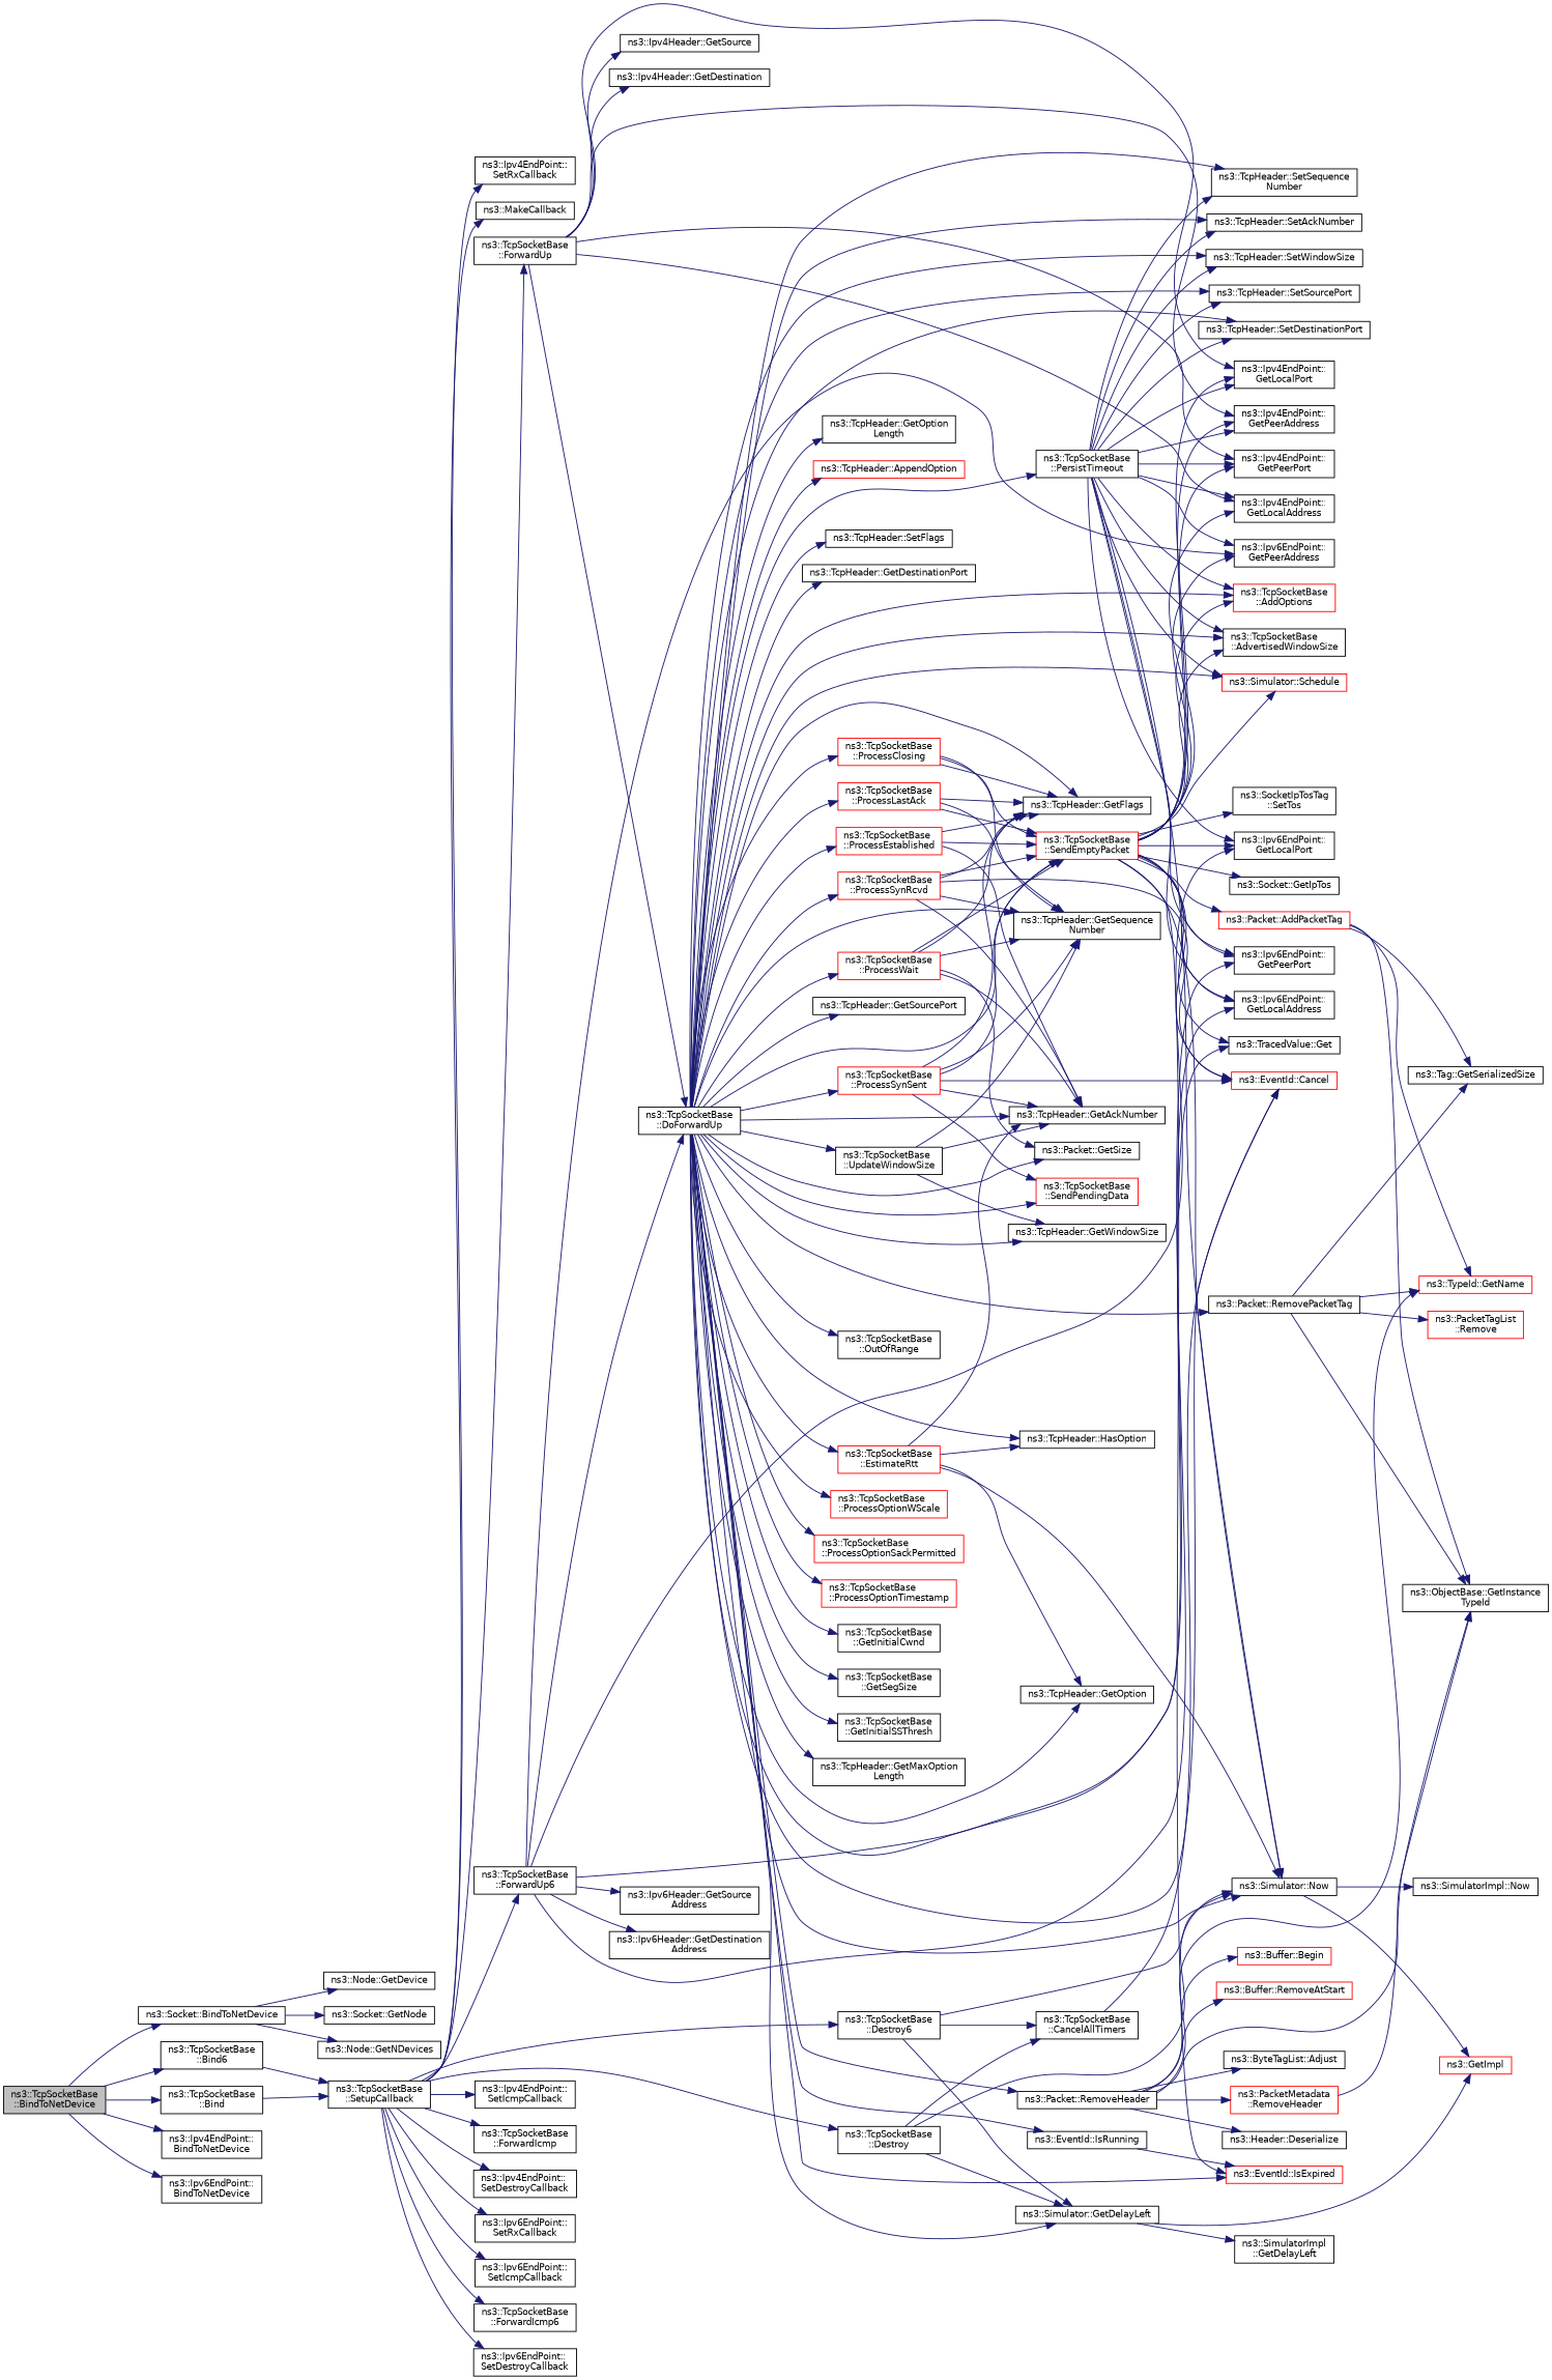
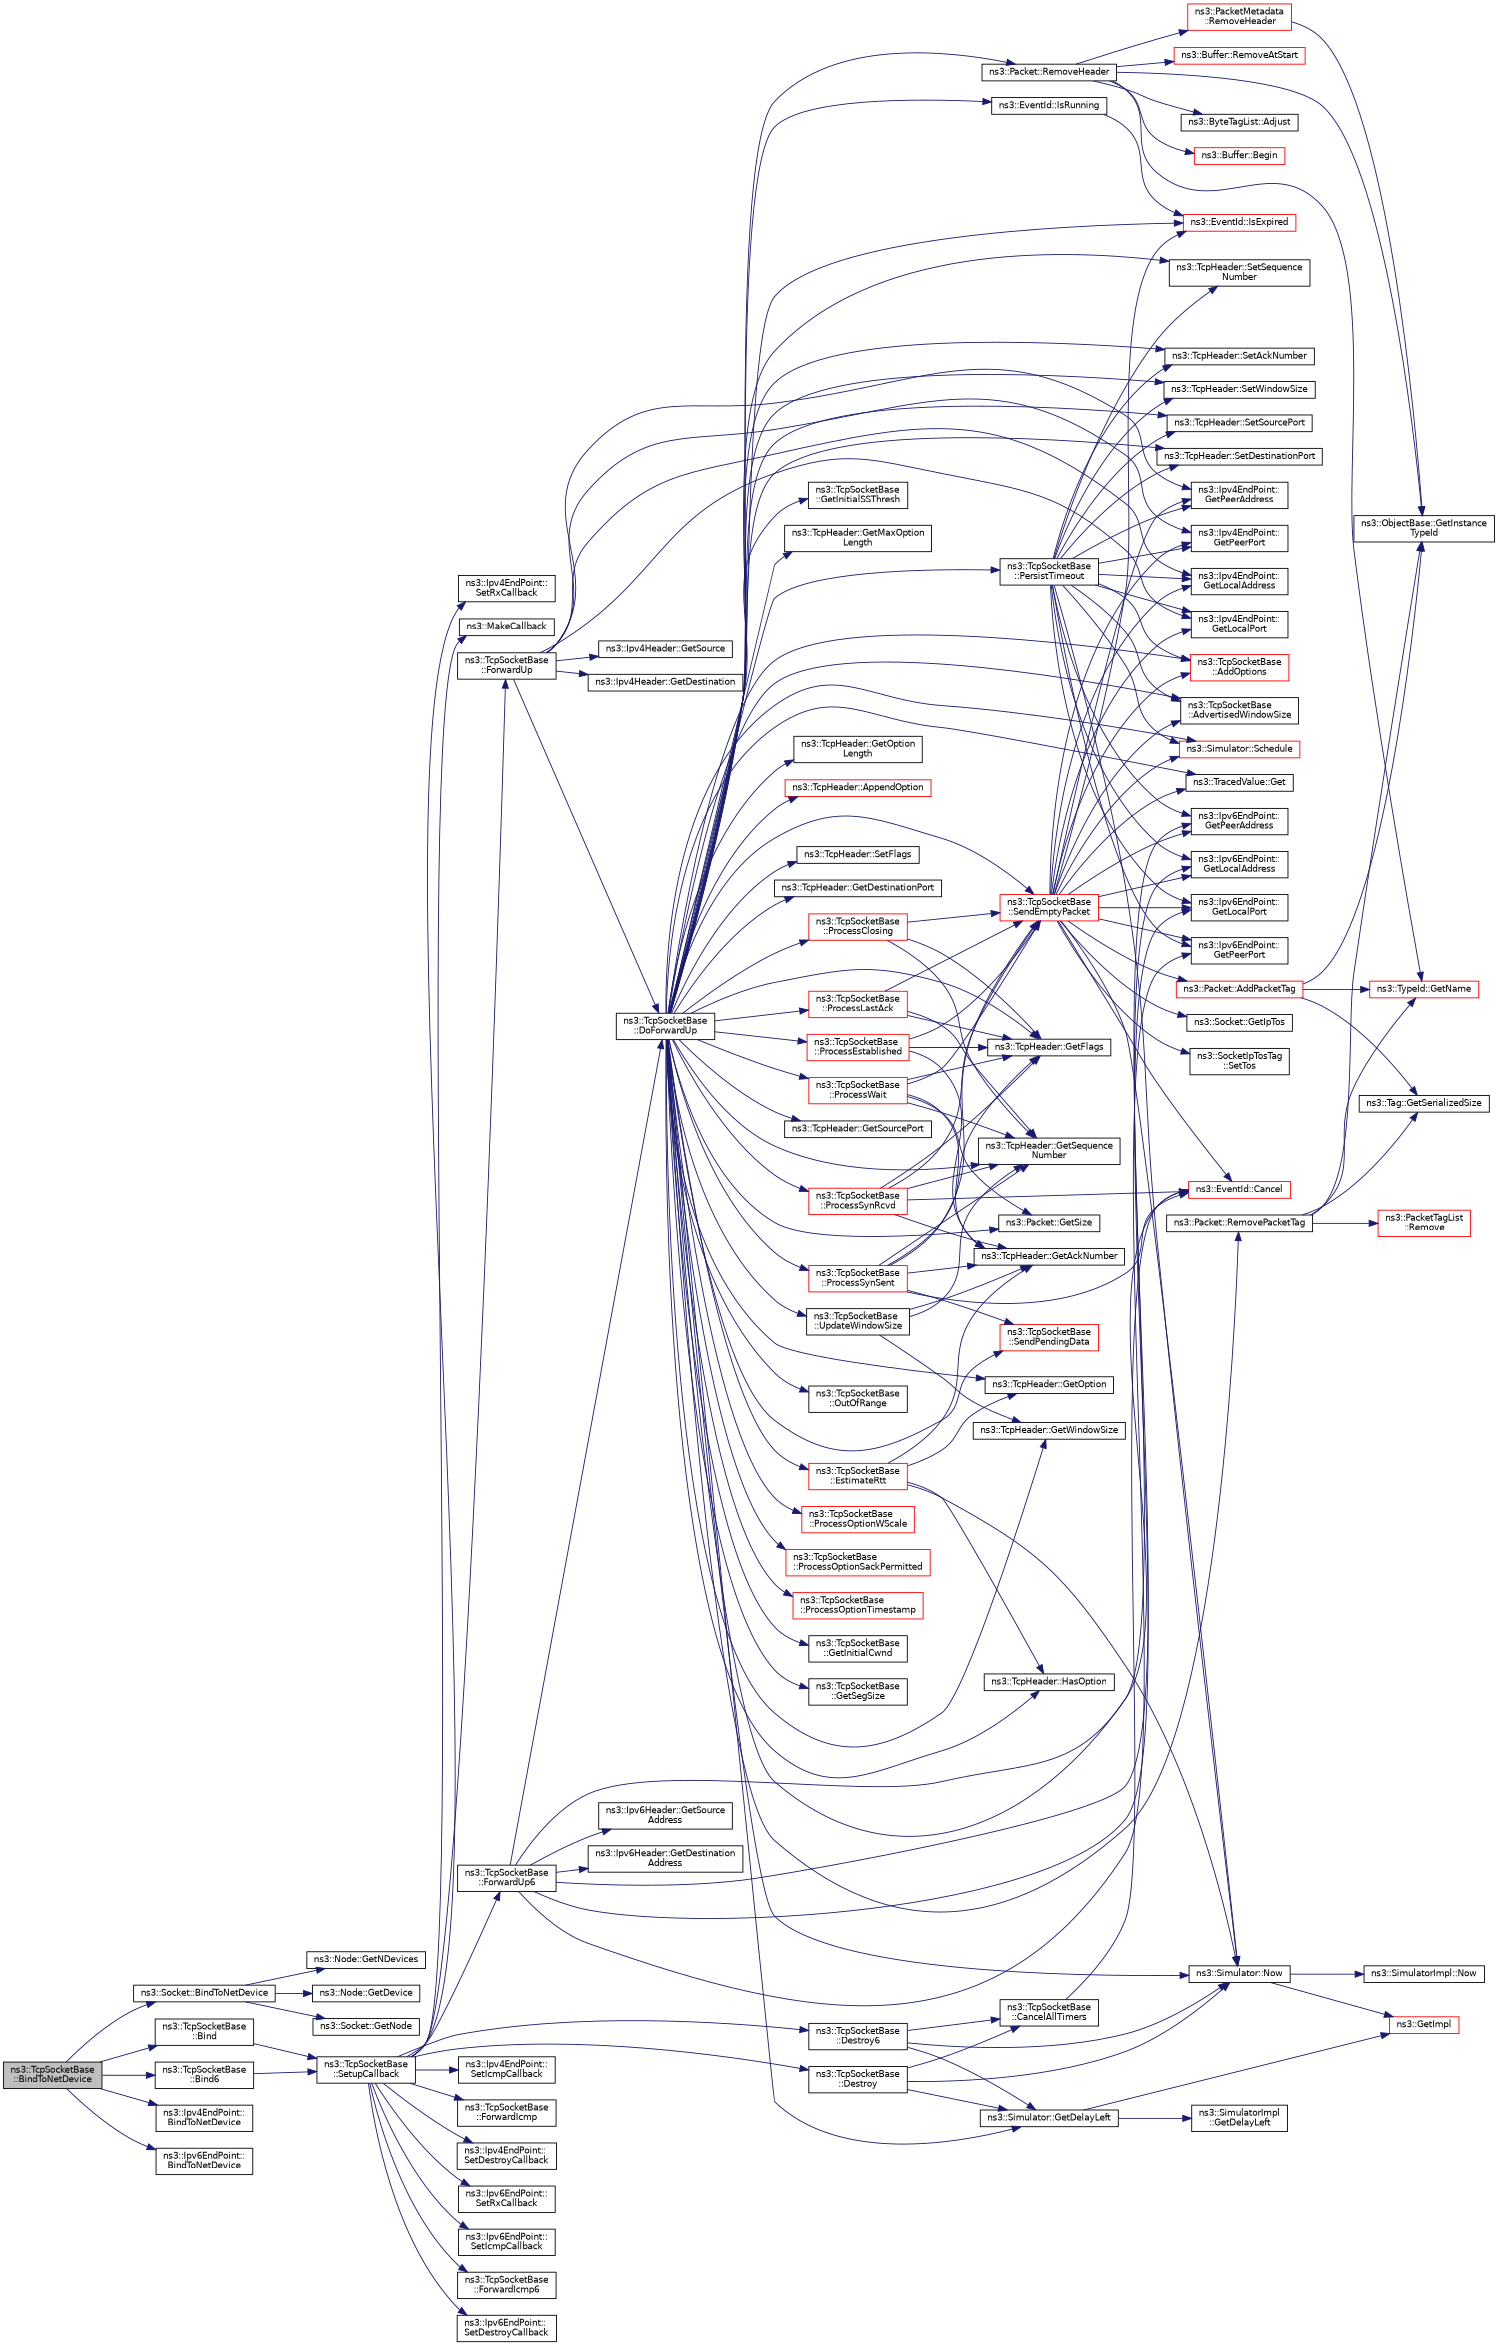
  digraph {
    rankdir=LR
    node [color=black fillcolor=white fontname=Helvetica fontsize=10 shape=record style=filled]
    edge [color=midnightblue fontname=Helvetica fontsize=10 labelfontname=Helvetica labelfontsize=10 style=solid]
    n1 [fillcolor=grey75 fontcolor=black height=0.2 label="ns3::TcpSocketBase\l::BindToNetDevice" width=0.4]
    n2 [height=0.2 label="ns3::Socket::BindToNetDevice" width=0.4]
    n3 [height=0.2 label="ns3::TcpSocketBase\l::Bind" width=0.4]
    n4 [height=0.2 label="ns3::Ipv4EndPoint::\lBindToNetDevice" width=0.4]
    n5 [height=0.2 label="ns3::TcpSocketBase\l::Bind6" width=0.4]
    n6 [height=0.2 label="ns3::Ipv6EndPoint::\lBindToNetDevice" width=0.4]
    n7 [height=0.2 label="ns3::Socket::GetNode" width=0.4]
    n8 [height=0.2 label="ns3::Node::GetNDevices" width=0.4]
    n9 [height=0.2 label="ns3::Node::GetDevice" width=0.4]
    n10 [height=0.2 label="ns3::TcpSocketBase\l::SetupCallback" width=0.4]
    n11 [height=0.2 label="ns3::Ipv4EndPoint::\lSetRxCallback" width=0.4]
    n12 [height=0.2 label="ns3::MakeCallback" width=0.4]
    n13 [height=0.2 label="ns3::TcpSocketBase\l::ForwardUp" width=0.4]
    n14 [height=0.2 label="ns3::Ipv4EndPoint::\lSetIcmpCallback" width=0.4]
    n15 [height=0.2 label="ns3::TcpSocketBase\l::ForwardIcmp" width=0.4]
    n16 [height=0.2 label="ns3::Ipv4EndPoint::\lSetDestroyCallback" width=0.4]
    n17 [height=0.2 label="ns3::TcpSocketBase\l::Destroy" width=0.4]
    n18 [height=0.2 label="ns3::Ipv6EndPoint::\lSetRxCallback" width=0.4]
    n19 [height=0.2 label="ns3::TcpSocketBase\l::ForwardUp6" width=0.4]
    n20 [height=0.2 label="ns3::Ipv6EndPoint::\lSetIcmpCallback" width=0.4]
    n21 [height=0.2 label="ns3::TcpSocketBase\l::ForwardIcmp6" width=0.4]
    n22 [height=0.2 label="ns3::Ipv6EndPoint::\lSetDestroyCallback" width=0.4]
    n23 [height=0.2 label="ns3::TcpSocketBase\l::Destroy6" width=0.4]
    n24 [height=0.2 label="ns3::Ipv4EndPoint::\lGetPeerAddress" width=0.4]
    n25 [height=0.2 label="ns3::Ipv4EndPoint::\lGetPeerPort" width=0.4]
    n26 [height=0.2 label="ns3::Ipv4EndPoint::\lGetLocalAddress" width=0.4]
    n27 [height=0.2 label="ns3::Ipv4EndPoint::\lGetLocalPort" width=0.4]
    n28 [height=0.2 label="ns3::Ipv4Header::GetSource" width=0.4]
    n29 [height=0.2 label="ns3::Ipv4Header::GetDestination" width=0.4]
    n30 [height=0.2 label="ns3::TcpSocketBase\l::DoForwardUp" width=0.4]
    n31 [height=0.2 label="ns3::Simulator::Now" width=0.4]
    n32 [height=0.2 label="ns3::Simulator::GetDelayLeft" width=0.4]
    n33 [height=0.2 label="ns3::TcpSocketBase\l::CancelAllTimers" width=0.4]
    n34 [height=0.2 label="ns3::Ipv6EndPoint::\lGetLocalPort" width=0.4]
    n35 [height=0.2 label="ns3::Ipv6EndPoint::\lGetPeerPort" width=0.4]
    n36 [height=0.2 label="ns3::Ipv6EndPoint::\lGetLocalAddress" width=0.4]
    n37 [height=0.2 label="ns3::Ipv6EndPoint::\lGetPeerAddress" width=0.4]
    n38 [height=0.2 label="ns3::Ipv6Header::GetSource\lAddress" width=0.4]
    n39 [height=0.2 label="ns3::Ipv6Header::GetDestination\lAddress" width=0.4]
    n40 [height=0.2 label="ns3::Packet::RemovePacketTag" width=0.4]
    n41 [height=0.2 label="ns3::Packet::RemoveHeader" width=0.4]
    n42 [height=0.2 label="ns3::TcpHeader::GetSequence\lNumber" width=0.4]
    n43 [height=0.2 label="ns3::Packet::GetSize" width=0.4]
    n44 [height=0.2 label="ns3::TcpSocketBase\l::OutOfRange" width=0.4]
    n45 [height=0.2 label="ns3::TcpHeader::GetFlags" width=0.4]
    n46 [color=red height=0.2 label="ns3::TcpSocketBase\l::SendEmptyPacket" width=0.4]
    n47 [color=red height=0.2 label="ns3::TcpSocketBase\l::AddOptions" width=0.4]
    n48 [height=0.2 label="ns3::TcpSocketBase\l::AdvertisedWindowSize" width=0.4]
    n49 [color=red height=0.2 label="ns3::EventId::Cancel" width=0.4]
    n50 [color=red height=0.2 label="ns3::EventId::IsExpired" width=0.4]
    n51 [height=0.2 label="ns3::TracedValue::Get" width=0.4]
    n52 [color=red height=0.2 label="ns3::Simulator::Schedule" width=0.4]
    n53 [height=0.2 label="ns3::TcpHeader::GetWindowSize" width=0.4]
    n54 [height=0.2 label="ns3::TcpHeader::HasOption" width=0.4]
    n55 [color=red height=0.2 label="ns3::TcpSocketBase\l::ProcessOptionWScale" width=0.4]
    n56 [height=0.2 label="ns3::TcpHeader::GetOption" width=0.4]
    n57 [color=red height=0.2 label="ns3::TcpSocketBase\l::ProcessOptionSackPermitted" width=0.4]
    n58 [color=red height=0.2 label="ns3::TcpSocketBase\l::ProcessOptionTimestamp" width=0.4]
    n59 [height=0.2 label="ns3::TcpSocketBase\l::GetInitialCwnd" width=0.4]
    n60 [height=0.2 label="ns3::TcpSocketBase\l::GetSegSize" width=0.4]
    n61 [height=0.2 label="ns3::TcpSocketBase\l::GetInitialSSThresh" width=0.4]
    n62 [color=red height=0.2 label="ns3::TcpSocketBase\l::EstimateRtt" width=0.4]
    n63 [height=0.2 label="ns3::TcpHeader::GetAckNumber" width=0.4]
    n64 [height=0.2 label="ns3::TcpSocketBase\l::UpdateWindowSize" width=0.4]
    n65 [height=0.2 label="ns3::EventId::IsRunning" width=0.4]
    n66 [height=0.2 label="ns3::TcpHeader::GetMaxOption\lLength" width=0.4]
    n67 [height=0.2 label="ns3::TcpHeader::GetOption\lLength" width=0.4]
    n68 [color=red height=0.2 label="ns3::TcpHeader::AppendOption" width=0.4]
    n69 [height=0.2 label="ns3::TcpSocketBase\l::PersistTimeout" width=0.4]
    n70 [height=0.2 label="ns3::TcpHeader::SetSequence\lNumber" width=0.4]
    n71 [height=0.2 label="ns3::TcpHeader::SetAckNumber" width=0.4]
    n72 [height=0.2 label="ns3::TcpHeader::SetWindowSize" width=0.4]
    n73 [height=0.2 label="ns3::TcpHeader::SetSourcePort" width=0.4]
    n74 [height=0.2 label="ns3::TcpHeader::SetDestinationPort" width=0.4]
    n75 [color=red height=0.2 label="ns3::TcpSocketBase\l::ProcessEstablished" width=0.4]
    n76 [height=0.2 label="ns3::TcpHeader::SetFlags" width=0.4]
    n77 [height=0.2 label="ns3::TcpHeader::GetDestinationPort" width=0.4]
    n78 [height=0.2 label="ns3::TcpHeader::GetSourcePort" width=0.4]
    n79 [color=red height=0.2 label="ns3::TcpSocketBase\l::ProcessSynSent" width=0.4]
    n80 [color=red height=0.2 label="ns3::TcpSocketBase\l::SendPendingData" width=0.4]
    n81 [color=red height=0.2 label="ns3::TcpSocketBase\l::ProcessSynRcvd" width=0.4]
    n82 [color=red height=0.2 label="ns3::TcpSocketBase\l::ProcessWait" width=0.4]
    n83 [color=red height=0.2 label="ns3::TcpSocketBase\l::ProcessClosing" width=0.4]
    n84 [color=red height=0.2 label="ns3::TcpSocketBase\l::ProcessLastAck" width=0.4]
    n85 [height=0.2 label="ns3::ObjectBase::GetInstance\lTypeId" width=0.4]
    n86 [color=red height=0.2 label="ns3::TypeId::GetName" width=0.4]
    n87 [height=0.2 label="ns3::Tag::GetSerializedSize" width=0.4]
    n88 [color=red height=0.2 label="ns3::PacketTagList\l::Remove" width=0.4]
-   n89 [height=0.2 label="ns3::Header::Deserialize" width=0.4]
    n90 [color=red height=0.2 label="ns3::Buffer::Begin" width=0.4]
    n91 [color=red height=0.2 label="ns3::Buffer::RemoveAtStart" width=0.4]
    n92 [height=0.2 label="ns3::ByteTagList::Adjust" width=0.4]
    n93 [color=red height=0.2 label="ns3::PacketMetadata\l::RemoveHeader" width=0.4]
    n94 [height=0.2 label="ns3::Socket::GetIpTos" width=0.4]
    n95 [height=0.2 label="ns3::SocketIpTosTag\l::SetTos" width=0.4]
    n96 [color=red height=0.2 label="ns3::Packet::AddPacketTag" width=0.4]
    n97 [color=red height=0.2 label="ns3::GetImpl" width=0.4]
    n98 [height=0.2 label="ns3::SimulatorImpl::Now" width=0.4]
    n99 [height=0.2 label="ns3::SimulatorImpl\l::GetDelayLeft" width=0.4]
    n1 -> n2
    n1 -> n3
    n1 -> n4
    n1 -> n5
    n1 -> n6
    n2 -> n7
    n2 -> n8
    n2 -> n9
    n3 -> n10
    n5 -> n10
    n10 -> n11
    n10 -> n12
    n10 -> n13
    n10 -> n14
    n10 -> n15
    n10 -> n16
    n10 -> n17
    n10 -> n18
    n10 -> n19
    n10 -> n20
    n10 -> n21
    n10 -> n22
    n10 -> n23
    n13 -> n24
    n13 -> n25
    n13 -> n26
    n13 -> n27
    n13 -> n28
    n13 -> n29
    n13 -> n30
    n17 -> n31
    n17 -> n32
    n17 -> n33
    n19 -> n30
    n19 -> n34
    n19 -> n35
    n19 -> n36
    n19 -> n37
    n19 -> n38
    n19 -> n39
    n23 -> n31
    n23 -> n32
    n23 -> n33
    n30 -> n31
    n30 -> n32
    n30 -> n40
    n30 -> n41
    n30 -> n42
    n30 -> n43
    n30 -> n44
    n30 -> n45
    n30 -> n46
    n30 -> n47
    n30 -> n48
    n30 -> n49
    n30 -> n50
    n30 -> n51
    n30 -> n52
    n30 -> n53
    n30 -> n54
    n30 -> n55
    n30 -> n56
    n30 -> n57
    n30 -> n58
    n30 -> n59
    n30 -> n60
    n30 -> n61
    n30 -> n62
-   n30 -> n63
    n30 -> n64
    n30 -> n65
    n30 -> n66
    n30 -> n67
    n30 -> n68
    n30 -> n69
    n30 -> n70
    n30 -> n71
    n30 -> n72
    n30 -> n73
    n30 -> n74
    n30 -> n75
    n30 -> n76
    n30 -> n77
    n30 -> n78
    n30 -> n79
    n30 -> n80
    n30 -> n81
    n30 -> n82
    n30 -> n83
    n30 -> n84
    n31 -> n97
    n31 -> n98
    n32 -> n97
    n32 -> n99
    n33 -> n49
    n40 -> n85
    n40 -> n86
    n40 -> n87
    n40 -> n88
    n41 -> n85
    n41 -> n86
-   n41 -> n89
    n41 -> n90
    n41 -> n91
    n41 -> n92
    n41 -> n93
    n46 -> n24
    n46 -> n25
    n46 -> n26
    n46 -> n27
    n46 -> n31
    n46 -> n34
    n46 -> n35
    n46 -> n36
    n46 -> n37
    n46 -> n47
    n46 -> n48
    n46 -> n49
    n46 -> n50
    n46 -> n51
    n46 -> n52
    n46 -> n94
    n46 -> n95
    n46 -> n96
    n62 -> n31
    n62 -> n54
    n62 -> n56
    n62 -> n63
    n64 -> n42
    n64 -> n53
    n64 -> n63
    n65 -> n50
    n69 -> n24
    n69 -> n25
    n69 -> n26
    n69 -> n27
    n69 -> n31
    n69 -> n34
    n69 -> n35
    n69 -> n36
    n69 -> n37
    n69 -> n47
    n69 -> n48
    n69 -> n52
    n69 -> n70
    n69 -> n71
    n69 -> n72
    n69 -> n73
    n69 -> n74
    n75 -> n45
    n75 -> n46
    n75 -> n63
    n79 -> n42
    n79 -> n45
    n79 -> n46
    n79 -> n49
    n79 -> n63
    n79 -> n80
    n81 -> n42
    n81 -> n45
    n81 -> n46
    n81 -> n49
    n81 -> n63
    n82 -> n42
    n82 -> n43
    n82 -> n45
    n82 -> n46
    n82 -> n63
    n83 -> n42
    n83 -> n45
    n83 -> n46
    n84 -> n42
    n84 -> n45
    n84 -> n46
    n93 -> n85
    n96 -> n85
    n96 -> n86
    n96 -> n87
  }
